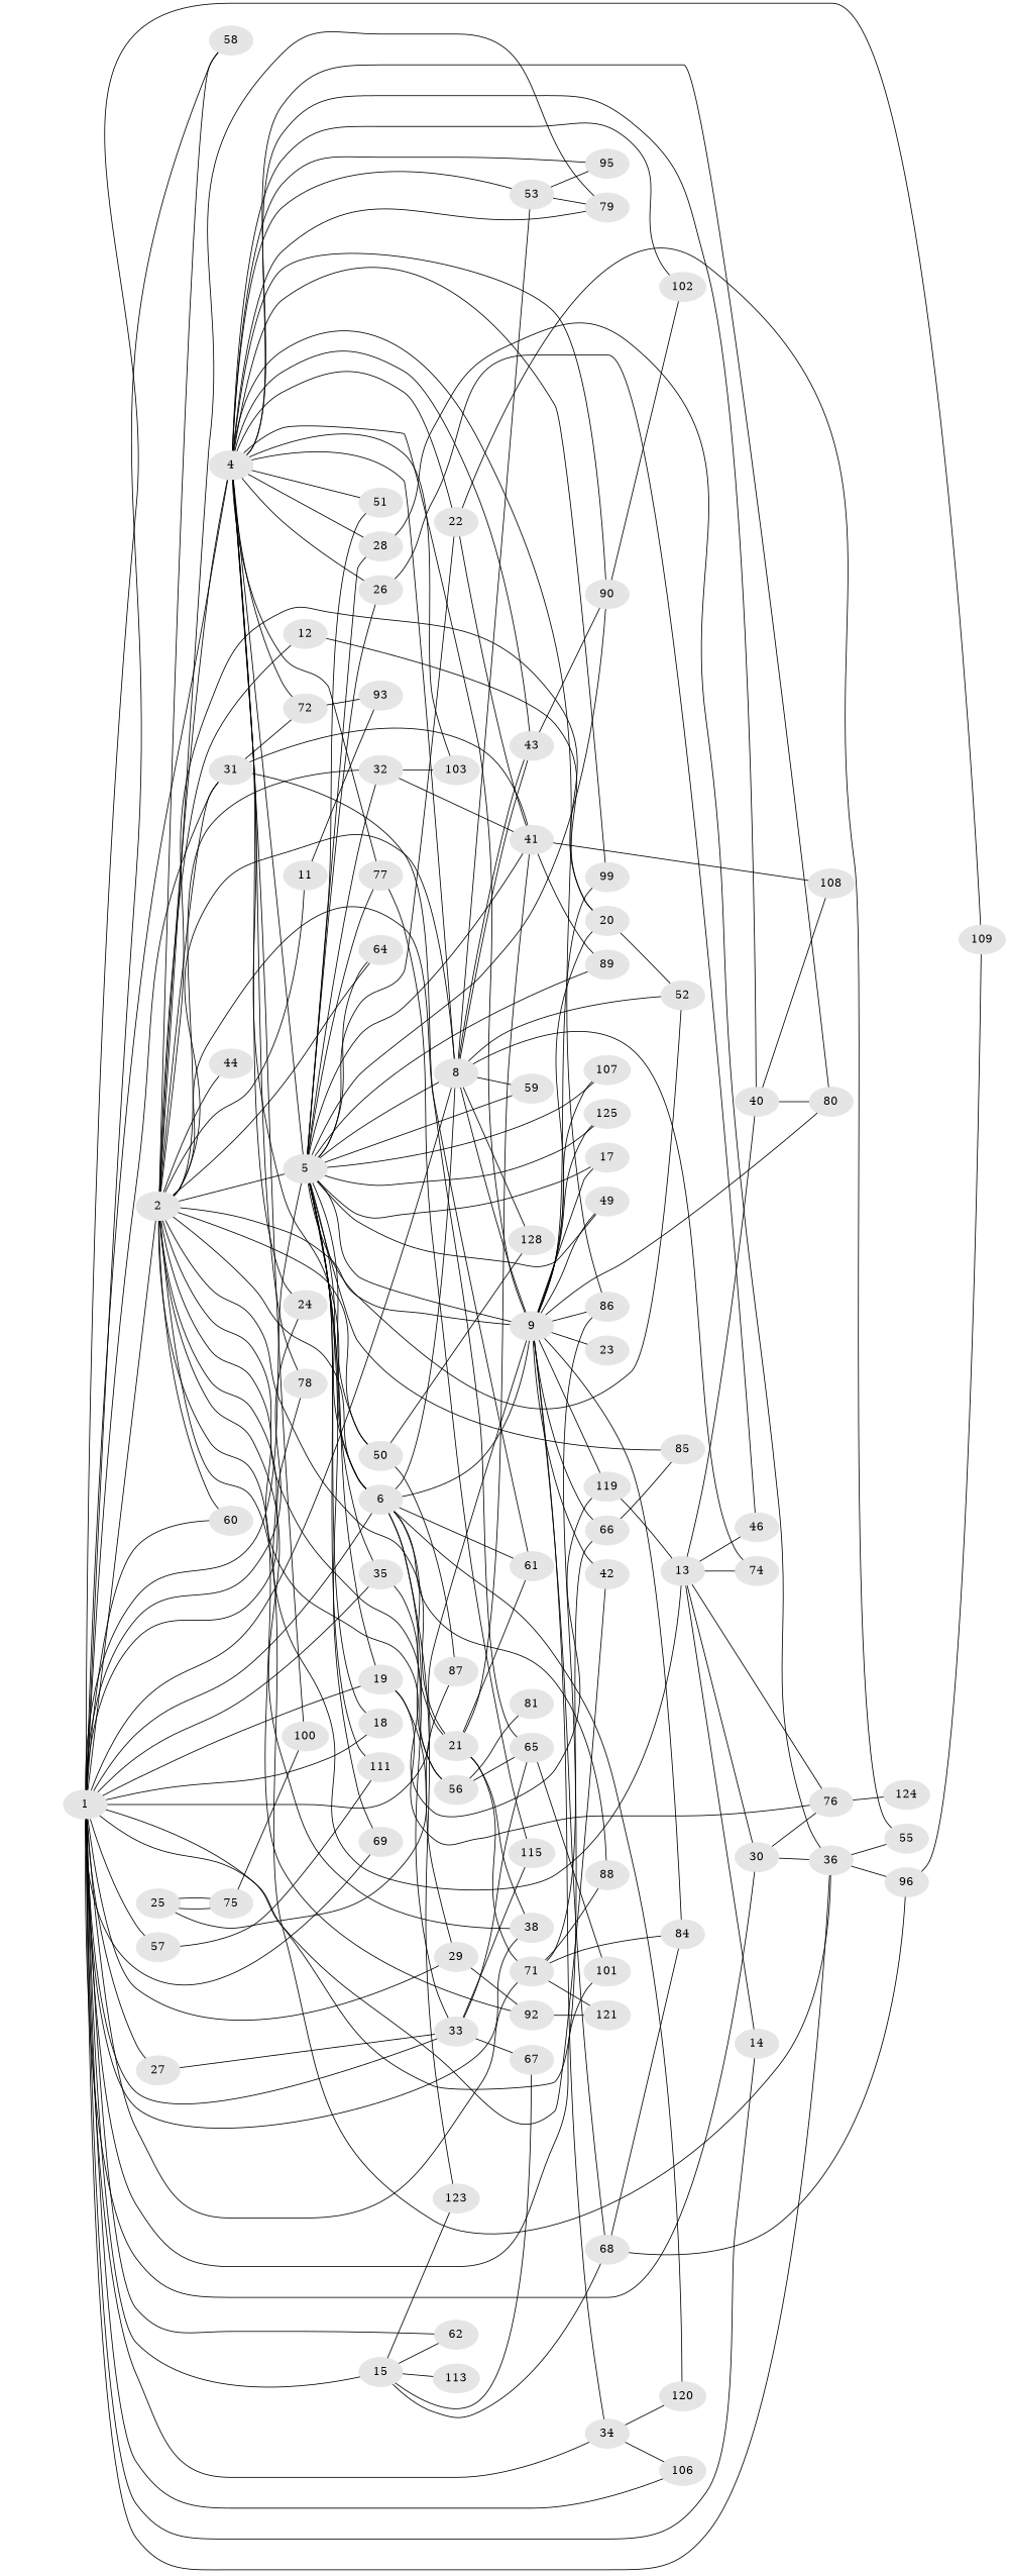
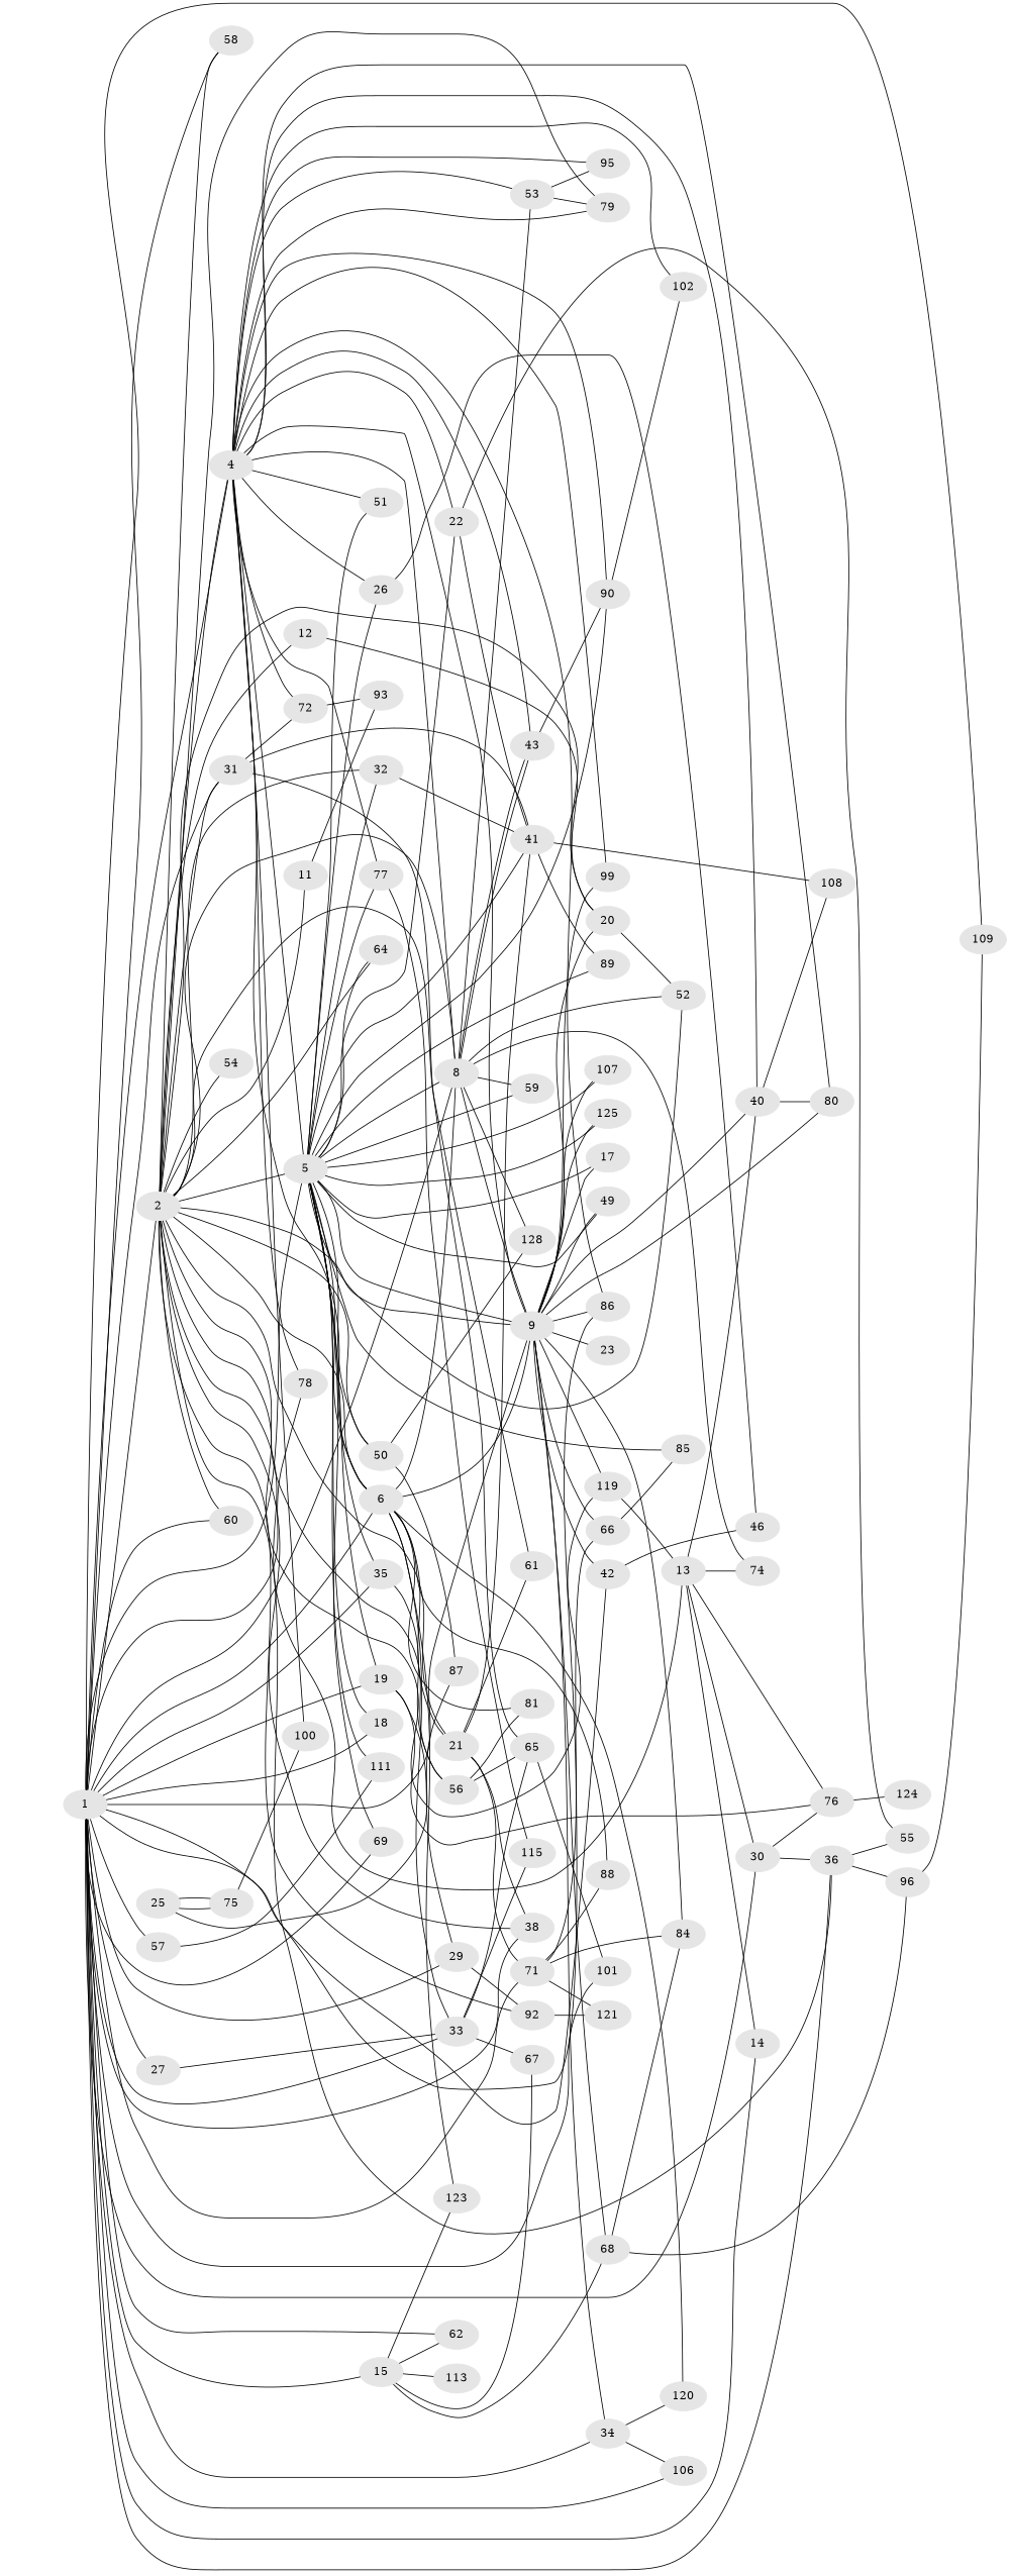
  graph {
    rankdir=LR
    node [color=gray90 style=filled]
    1 [super="+7"]
    2 [super="+3"]
    4 [super="+104"]
    5 [super="+91"]
    6 [super="+112"]
    8 [super="+63"]
    9 [super="+10"]
    14
    15
    18
    19
-   24
    27
    29 [super="+83"]
    30 [super="+45"]
    31 [super="+47"]
    33 [super="+48"]
    34
    35
    36 [super="+127"]
    38
    42
    57
    58
    60
    62
    66
    69
    71 [super="+126"]
    78
    101
    106
    109
    11
    12
    13 [super="+16"]
    20 [super="+122"]
    21 [super="+70"]
    32
    50
-   54 [label=44]
+   54
    56 [super="+118"]
    61
    64
    79
    92
    119
    22 [super="+44"]
    26 [super="+37"]
-   28 [super="+116"]
    40 [super="+73"]
    43 [super="+94"]
    51
    53
    72
    77
    80 [super="+114"]
    86
    90 [super="+110"]
    95
    99
    100
    102
-   103
    17
    41 [super="+105"]
    49
    52
    59
    85 [super="+117"]
    89
    107
    111
    125
    81
    88
    120
    123
    74
    128
    23
    68 [super="+82"]
    84 [super="+97"]
    113
    67
    76 [super="+98"]
    65
    115
    55
    96
    121
    93
    46
    87
    108
    25 [super="+39"]
    75
    124
    1 -- 2 [weight=4]
    1 -- 4 [weight=2]
    1 -- 5 [weight=2]
    1 -- 6 [weight=2]
    1 -- 8 [weight=2]
    1 -- 9 [weight=4]
    1 -- 14
    1 -- 15
    1 -- 18
    1 -- 19
-   1 -- 24
    1 -- 27
    1 -- 29 [weight=2]
    1 -- 30
    1 -- 31
    1 -- 33
    1 -- 34
    1 -- 35
    1 -- 36
    1 -- 38
    1 -- 42
    1 -- 57 [weight=2]
    1 -- 58
    1 -- 60
    1 -- 62
    1 -- 66
    1 -- 69
    1 -- 71
    1 -- 78
    1 -- 101
    1 -- 106
    1 -- 109
    2 -- 4 [weight=2]
    2 -- 5 [weight=2]
    2 -- 6 [weight=2]
    2 -- 8 [weight=2]
    2 -- 9 [weight=4]
    2 -- 31
    2 -- 36
    2 -- 38
    2 -- 58
    2 -- 60
    2 -- 11
    2 -- 12
    2 -- 13
    2 -- 20
    2 -- 21
    2 -- 32
    2 -- 50
    2 -- 54 [weight=2]
    2 -- 56
    2 -- 61
    2 -- 64
    2 -- 79
    2 -- 92
    2 -- 119
    4 -- 5
    4 -- 6
    4 -- 8
    4 -- 9 [weight=2]
-   4 -- 24
    4 -- 78
    4 -- 79
    4 -- 22
    4 -- 26
-   4 -- 28
    4 -- 40
    4 -- 43
    4 -- 51
    4 -- 53
    4 -- 72
    4 -- 77
    4 -- 80
    4 -- 86
    4 -- 90
    4 -- 95
    4 -- 99
    4 -- 100
    4 -- 102
-   4 -- 103
    5 -- 6
    5 -- 8 [weight=2]
    5 -- 9 [weight=2]
    5 -- 18
    5 -- 19
    5 -- 35
    5 -- 69
    5 -- 32
    5 -- 50
    5 -- 64
    5 -- 22
    5 -- 26 [weight=2]
-   5 -- 28
    5 -- 51
    5 -- 77
    5 -- 90
    5 -- 17
    5 -- 41
    5 -- 49
    5 -- 52
    5 -- 59
    5 -- 85 [weight=2]
    5 -- 89
    5 -- 107
    5 -- 111
    5 -- 125
    6 -- 8
    6 -- 9 [weight=3]
    6 -- 33
    6 -- 21
-   6 -- 61
+   6 -- 81
    6 -- 88
    6 -- 120
    6 -- 123
    8 -- 9 [weight=2]
    8 -- 43
    8 -- 43
    8 -- 53
    8 -- 52
    8 -- 59
    8 -- 74
    8 -- 128
    9 -- 34
    9 -- 42
    9 -- 66
    9 -- 20
    9 -- 119
+   9 -- 40
    9 -- 80
    9 -- 86
    9 -- 99
    9 -- 17
    9 -- 49
    9 -- 107
    9 -- 125
    9 -- 23 [weight=2]
    9 -- 68 [weight=2]
    9 -- 84
    15 -- 62
    15 -- 123
    15 -- 68
    15 -- 113
    15 -- 67
    19 -- 29
    19 -- 76
    27 -- 33
    29 -- 92
    30 -- 36
    30 -- 76
    31 -- 72
    31 -- 41
    31 -- 65
    33 -- 67
    33 -- 65
    33 -- 115
    34 -- 106
    34 -- 120
    35 -- 56
    36 -- 55
    36 -- 96
    57 -- 111
    66 -- 85
    71 -- 86
    71 -- 88
    71 -- 84
    71 -- 121
    11 -- 93
    12 -- 20
    13 -- 14
    13 -- 30
    13 -- 40
    13 -- 74
    13 -- 76
-   13 -- 46
+   42 -- 46
    20 -- 52
    21 -- 38
    21 -- 71
    21 -- 61
    21 -- 41
-   32 -- 103
    32 -- 41
    50 -- 128
    50 -- 87
    56 -- 81
    56 -- 65
    92 -- 121
    119 -- 13 [weight=2]
    22 -- 41
    22 -- 55
    26 -- 46
-   28 -- 36
    40 -- 80
    40 -- 108
    43 -- 90
    53 -- 79
    53 -- 95
    72 -- 93
    77 -- 115
    90 -- 102
    41 -- 89
    41 -- 108
    68 -- 84
    68 -- 96
    76 -- 124
    65 -- 101
    96 -- 109
    25 -- 87
    25 -- 75
    25 -- 75
    75 -- 100
  }
